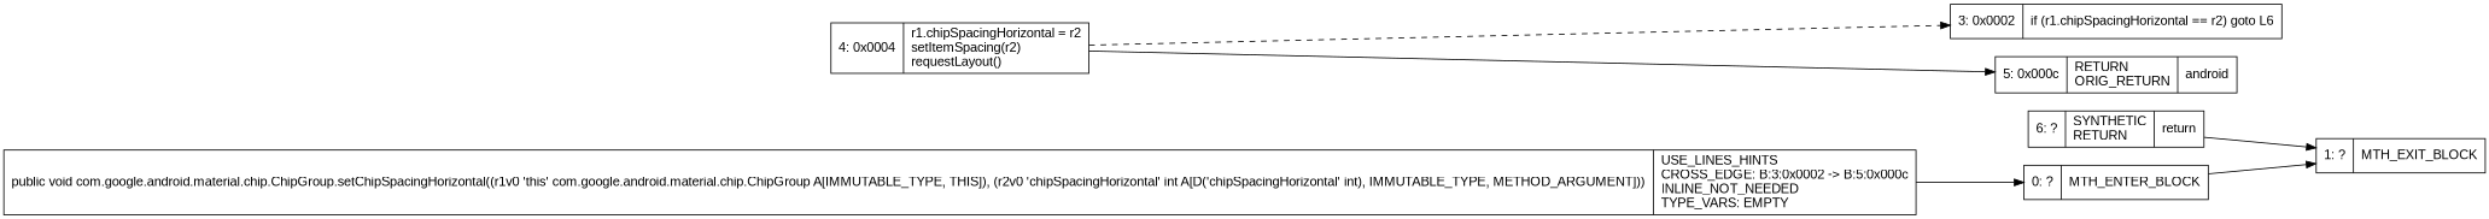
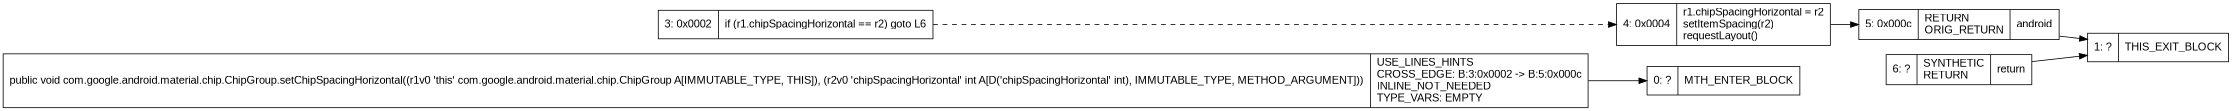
  digraph {
    fontname="Liberation Sans"
    rankdir=LR
    node [fontname="Liberation Sans" shape=record]
    edge [fontname="Liberation Sans"]
    n1 [label="{0\:\ ?|MTH_ENTER_BLOCK\l}"]
    n2 [label="{3\:\ 0x0002|if (r1.chipSpacingHorizontal == r2) goto L6\l}"]
    n3 [label="{4\:\ 0x0004|r1.chipSpacingHorizontal = r2\lsetItemSpacing(r2)\lrequestLayout()\l}"]
    n4 [label="{5\:\ 0x000c|RETURN\lORIG_RETURN\l|android\l}"]
    n5 [label="{6\:\ ?|SYNTHETIC\lRETURN\l|return\l}"]
-   n6 [label="{1\:\ ?|MTH_EXIT_BLOCK\l}"]
+   n6 [label="{1\:\ ?|THIS_EXIT_BLOCK\l}"]
    n7 [label="{public void com.google.android.material.chip.ChipGroup.setChipSpacingHorizontal((r1v0 'this' com.google.android.material.chip.ChipGroup A[IMMUTABLE_TYPE, THIS]), (r2v0 'chipSpacingHorizontal' int A[D('chipSpacingHorizontal' int), IMMUTABLE_TYPE, METHOD_ARGUMENT]))  | USE_LINES_HINTS\lCROSS_EDGE: B:3:0x0002 \-\> B:5:0x000c\lINLINE_NOT_NEEDED\lTYPE_VARS: EMPTY\l}"]
-   n3 -> n2 [style=dashed]
+   n2 -> n3 [style=dashed]
    n3 -> n4
-   n1 -> n6
+   n4 -> n6
    n5 -> n6
    n7 -> n1
  }
